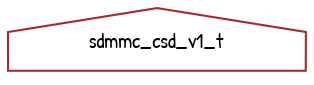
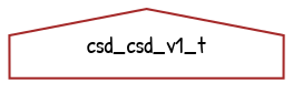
  digraph {
    rankdir=LR
    fontname="Patrick Hand"
-   n1 [color=brown fillcolor=white fontname="Patrick Hand" fontsize=10 height=0.2 label=sdmmc_csd_v1_t shape=house style=filled width=0.4]
+   n1 [color=brown fillcolor=white fontname="Patrick Hand" fontsize=10 height=0.2 label=csd_csd_v1_t shape=house style=filled width=0.4]
  }
